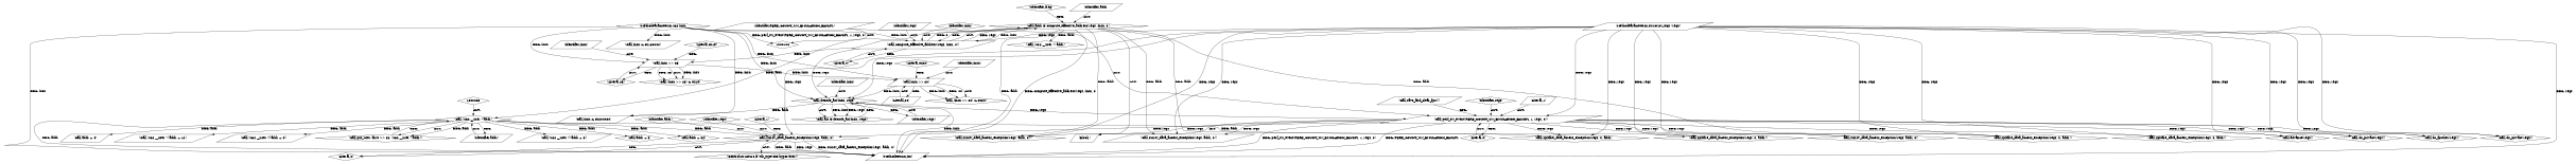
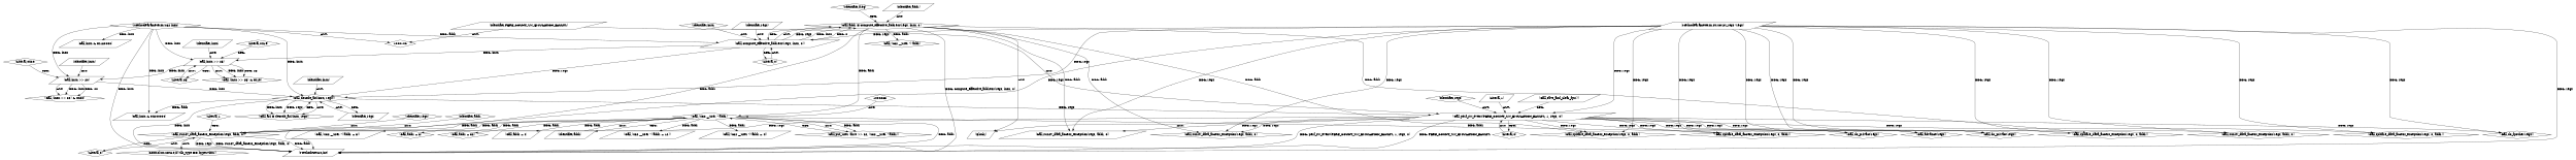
  digraph {
    node [shape=diamond]
    n1 [label="(Call,sun4v_data_access_exception(regs, addr, 0))"]
    n2 [label="(MethodReturn,int)" shape=parallelogram]
    n3 [label="(ControlStructure,if (tlb_type == hypervisor))"]
    n4 [label="(Literal,0)"]
    n5 [label="(Call,perf_sw_event(PERF_COUNT_SW_EMULATION_FAULTS, 1, regs, 0))" shape=parallelogram]
    n6 [label="(Call,spitfire_data_access_exception(regs, 0, addr))"]
    n7 [label="(Call,sun4v_data_access_exception(regs, addr, 0))"]
    n8 [label="(Call,sun4v_data_access_exception(regs, addr, 0))"]
    n9 [label="(Call,do_fpother(regs))"]
    n10 [label="(Call,do_privact(regs))"]
    n11 [label="(Block,)" shape=parallelogram]
    n12 [label="(Literal,0)"]
    n13 [label="(Call,advance(regs))"]
    n14 [label="(Call,spitfire_data_access_exception(regs, 0, addr))"]
    n15 [label="(Call,spitfire_data_access_exception(regs, 0, addr))"]
    n16 [label="(Call,sun4v_data_access_exception(regs, addr, 0))" shape=parallelogram]
    n17 [label="(Call,spitfire_data_access_exception(regs, 0, addr))"]
    n18 [label="(Call,do_privact(regs))"]
    n19 [label="(Call,decode_asi(insn, regs))"]
    n20 [label="(Call,asi = decode_asi(insn, regs))"]
    n21 [label="(Identifier,regs)" shape=parallelogram]
    n22 [label="(Call,insn & 0x200000)" shape=parallelogram]
    n23 [label="(Call,insn >> 20)" shape=parallelogram]
-   n24 [label="(Literal,20)" shape=parallelogram]
    n25 [label="(Call,(insn >> 20) & 0x20)"]
    n26 [label="(Call,insn >> 25)" shape=parallelogram]
    n27 [label="(Call,(insn >> 25) & 0x1e)"]
    n28 [label="(Literal,25)"]
    n29 [label="(Call,compute_effective_address(regs, insn, 0))" shape=parallelogram]
    n30 [label="(Call,addr = compute_effective_address(regs, insn, 0))"]
    n31 [label="(Literal,0)"]
    n32 [label="(Call,(u32 __user *)addr)"]
    n33 [label="(Call,(u32 __user *) addr)"]
    n34 [label="(MethodParameterIn,struct pt_regs *regs)" shape=parallelogram]
    n35 [label="(MethodParameterIn,u32 insn)"]
    1000106
    n37 [label="(Call,insn & 0x180000)" shape=parallelogram]
    n38 [label="(Call,(u32 __user *)(addr + 8))" shape=parallelogram]
    n39 [label="(Call,addr + 8)"]
    n40 [label="(Call,addr + 32)"]
    n41 [label="(Call,addr + 4)" shape=parallelogram]
    n42 [label="(Call,(u32 __user *)(addr + 12))" shape=parallelogram]
    n43 [label="(Call,(u32 __user *)(addr + 4))" shape=parallelogram]
    n44 [label="(Call,put_user (first >> 32, (u32 __user *)addr))"]
    n45 [label="(Identifier,addr)" shape=parallelogram]
    n46 [label="(Identifier,freg)"]
    n47 [label="(Identifier,insn)" shape=parallelogram]
    n48 [label="(Identifier,insn)"]
    n49 [label="(Identifier,regs)"]
    n50 [label="(Call,save_and_clear_fpu())" shape=parallelogram]
    n51 [label="(Literal,0x20)"]
    n52 [label="(Literal,0x1e)"]
    n53 [label="(Literal,1)"]
    n54 [label="(Identifier,insn)" shape=parallelogram]
    n55 [label="(Identifier,addr)" shape=parallelogram]
    n56 [label="(Identifier,regs)" shape=parallelogram]
    n57 [label="(Identifier,regs)"]
    n58 [label="(Identifier,PERF_COUNT_SW_EMULATION_FAULTS)" shape=parallelogram]
    n59 [label="(Identifier,addr)"]
    n60 [label="(Literal,1)" shape=parallelogram]
    n61 [label="(Identifier,insn)" shape=parallelogram]
    1000283
    n1 -> n2 [label="DDG: sun4v_data_access_exception(regs, addr, 0)"]
    n1 -> n2 [label="DDG: addr"]
    n1 -> n2 [label="DDG: regs"]
    n1 -> n3 [label="AST: "]
    n1 -> n4 [label="CFG: "]
    n4 -> n1 [label="AST: "]
    n5 -> n1 [label="DDG: regs"]
    n5 -> n2 [label="DDG: PERF_COUNT_SW_EMULATION_FAULTS"]
    n5 -> n2 [label="DDG: perf_sw_event(PERF_COUNT_SW_EMULATION_FAULTS, 1, regs, 0)"]
    n5 -> n6 [label="DDG: regs"]
    n5 -> n7 [label="DDG: regs"]
    n5 -> n8 [label="DDG: regs"]
    n5 -> n9 [label="DDG: regs"]
    n5 -> n10 [label="DDG: regs"]
    n5 -> n11 [label="AST: "]
    n5 -> n12 [label="CFG: "]
    n5 -> n13 [label="DDG: regs"]
    n5 -> n14 [label="DDG: regs"]
    n5 -> n15 [label="DDG: regs"]
    n5 -> n16 [label="DDG: regs"]
    n5 -> n17 [label="DDG: regs"]
    n5 -> n18 [label="DDG: regs"]
    n12 -> n5 [label="AST: "]
    n19 -> n2 [label="DDG: insn"]
    n19 -> n5 [label="DDG: regs"]
    n19 -> n20 [label="AST: "]
    n19 -> n20 [label="DDG: insn"]
    n19 -> n20 [label="DDG: regs"]
    n19 -> n21 [label="CFG: "]
    n19 -> n22 [label="DDG: addr"]
    n20 -> n19 [label="CFG: "]
    n21 -> n19 [label="AST: "]
    n23 -> n19 [label="DDG: insn"]
-   n23 -> n24 [label="CFG: "]
    n23 -> n25 [label="AST: "]
    n23 -> n25 [label="DDG: insn"]
    n23 -> n25 [label="DDG: 20"]
-   n24 -> n23 [label="AST: "]
    n26 -> n23 [label="DDG: insn"]
    n26 -> n27 [label="AST: "]
    n26 -> n27 [label="DDG: insn"]
    n26 -> n27 [label="DDG: 25"]
    n26 -> n28 [label="CFG: "]
    n28 -> n26 [label="AST: "]
    n29 -> n19 [label="DDG: regs"]
    n29 -> n26 [label="DDG: insn"]
    n29 -> n30 [label="AST: "]
    n29 -> n30 [label="DDG: regs"]
    n29 -> n30 [label="DDG: insn"]
    n29 -> n30 [label="DDG: 0"]
    n29 -> n31 [label="CFG: "]
    n30 -> n2 [label="DDG: addr"]
    n30 -> n2 [label="DDG: compute_effective_address(regs, insn, 0)"]
    n30 -> n7 [label="DDG: addr"]
    n30 -> n11 [label="AST: "]
    n30 -> n14 [label="DDG: addr"]
    n30 -> n16 [label="DDG: addr"]
    n30 -> n17 [label="DDG: addr"]
    n30 -> n29 [label="CFG: "]
    n30 -> n32 [label="DDG: addr"]
    n30 -> n33 [label="DDG: addr"]
    n31 -> n29 [label="AST: "]
    n32 -> n1 [label="DDG: addr"]
    n32 -> n2 [label="DDG: addr"]
    n32 -> n6 [label="DDG: addr"]
    n32 -> n38 [label="DDG: addr"]
    n32 -> n39 [label="DDG: addr"]
    n32 -> n40 [label="DDG: addr"]
    n32 -> n41 [label="DDG: addr"]
    n32 -> n42 [label="DDG: addr"]
    n32 -> n43 [label="DDG: addr"]
    n32 -> n44 [label="AST: "]
    n32 -> n44 [label="DDG: addr"]
    n32 -> n45 [label="CFG: "]
    n34 -> n1 [label="DDG: regs"]
    n34 -> n2 [label="DDG: regs"]
    n34 -> n5 [label="DDG: regs"]
    n34 -> n6 [label="DDG: regs"]
    n34 -> n7 [label="DDG: regs"]
    n34 -> n8 [label="DDG: regs"]
    n34 -> n9 [label="DDG: regs"]
    n34 -> n10 [label="DDG: regs"]
    n34 -> n13 [label="DDG: regs"]
    n34 -> n14 [label="DDG: regs"]
    n34 -> n15 [label="DDG: regs"]
    n34 -> n16 [label="DDG: regs"]
    n34 -> n17 [label="DDG: regs"]
    n34 -> n18 [label="DDG: regs"]
    n34 -> n19 [label="DDG: regs"]
    n34 -> n29 [label="DDG: regs"]
    n35 -> n2 [label="DDG: insn"]
    n35 -> n19 [label="DDG: insn"]
    n35 -> n22 [label="DDG: insn"]
    n35 -> n23 [label="DDG: insn"]
    n35 -> n26 [label="DDG: insn"]
-   n35 -> n29 [label="DDG: insn"]
-   n35 -> 1000106 [label="DDG: perf_sw_event(PERF_COUNT_SW_EMULATION_FAULTS, 1, regs, 0)"]
+   n35 -> n29 [label="DDG: addr"]
+   n35 -> 1000106 [label="AST: "]
    n35 -> n37 [label="DDG: insn"]
    n44 -> n32 [label="CFG: "]
    n45 -> n32 [label="AST: "]
    n46 -> n30 [label="CFG: "]
    n47 -> n23 [label="AST: "]
    n48 -> n29 [label="AST: "]
    n49 -> n1 [label="AST: "]
    n50 -> n5 [label="CFG: "]
    n51 -> n23 [label="CFG: "]
    n52 -> n26 [label="CFG: "]
    n53 -> n1 [label="CFG: "]
    n54 -> n26 [label="AST: "]
    n55 -> n30 [label="AST: "]
    n56 -> n29 [label="AST: "]
    n57 -> n5 [label="AST: "]
    n58 -> n5 [label="AST: "]
    n58 -> 1000106 [label="AST: "]
    n59 -> n1 [label="AST: "]
    n60 -> n5 [label="AST: "]
    n61 -> n19 [label="AST: "]
    1000283 -> n32 [label="AST: "]
  }
